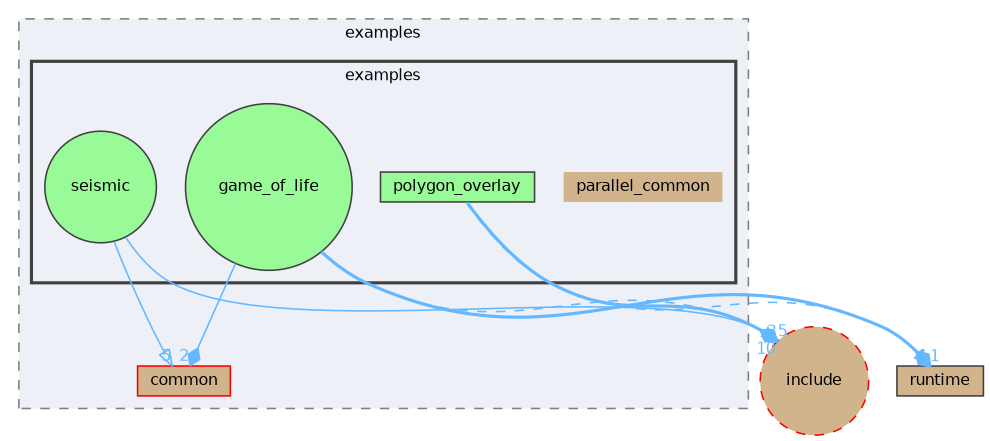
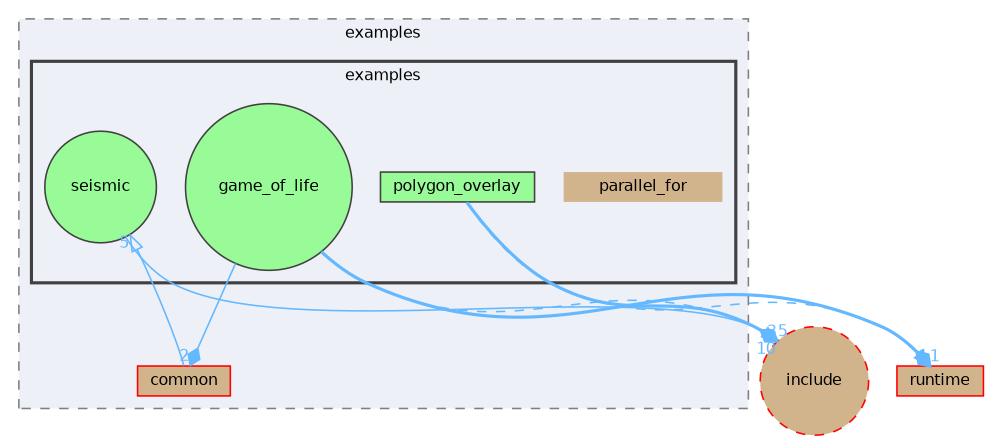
  digraph {
    compound=true
    node [fillcolor=tan fontname=Helvetica fontsize=10 shape=circle style=filled color=grey25]
    edge [arrowhead=diamond color=steelblue1 fontcolor=steelblue1 fontname=Helvetica fontsize=10 headlabel=1 labeldistance=1.5 labelfontname=Helvetica labelfontsize=10 style=solid]
-   n1 [height=0.2 label=parallel_common shape=plaintext width=0.4 color=""]
+   n1 [height=0.2 label=parallel_for shape=plaintext width=0.4 color=""]
    n2 [fillcolor=palegreen height=0.2 label=game_of_life width=0.4]
    n3 [fillcolor=palegreen height=0.2 label=polygon_overlay shape=box width=0.4]
    n4 [fillcolor=palegreen height=0.2 label=seismic width=0.4]
    n5 [color=red height=0.2 label=common shape=box width=0.4]
    n6 [color=red height=0.2 label=include style="filled,dashed" width=0.4]
-   n7 [height=0.2 label=runtime shape=box width=0.4]
+   n7 [color=red height=0.2 label=runtime shape=box width=0.4]
    subgraph cluster_1 {
      bgcolor="#edf0f7"
      fontname=Helvetica
      fontsize=10
      label=examples
      pencolor=grey50
      style="filled,dashed"
      n5
      subgraph cluster_2 {
        bgcolor="#edf0f7"
        fontname=Helvetica
        fontsize=10
        label=examples
        pencolor=grey25
        style="filled,bold"
        n1
        n2
        n3
        n4
      }
    }
    n2 -> n5 [headlabel=2]
    n2 -> n6 [arrowhead=normal headlabel=3 style=dashed]
    n2 -> n7 [style=bold]
    n3 -> n6 [headlabel=10 style=bold]
    n3 -> n7 [arrowhead=normal style=dashed]
-   n4 -> n5 [arrowhead=onormal headlabel=5]
+   n5 -> n4 [arrowhead=onormal headlabel=5]
    n4 -> n6 [headlabel=5]
  }
